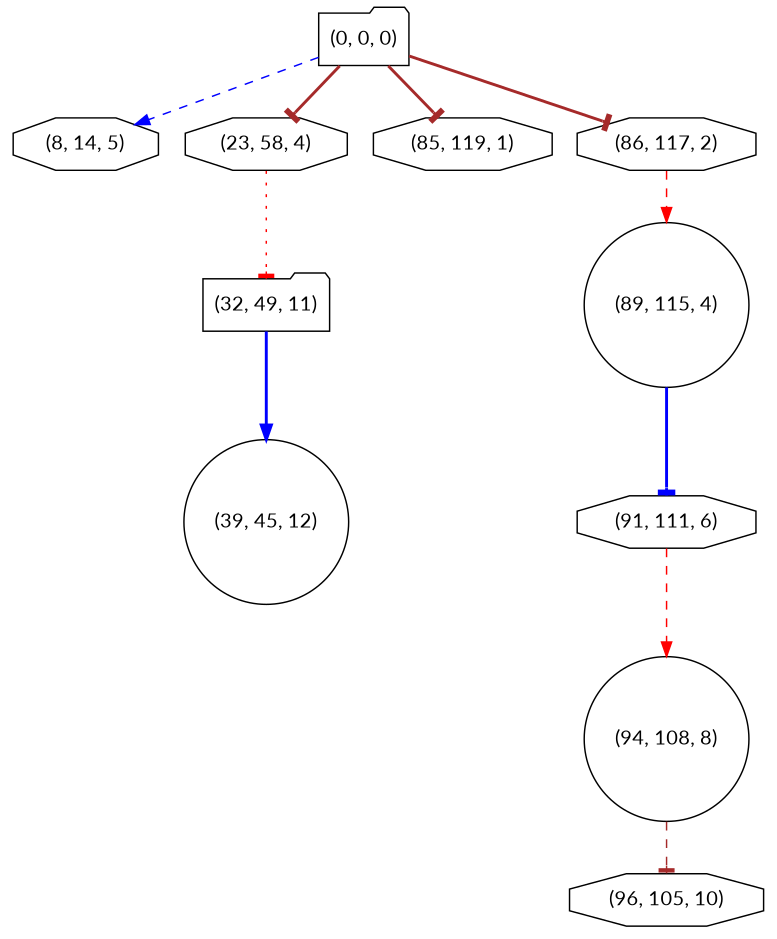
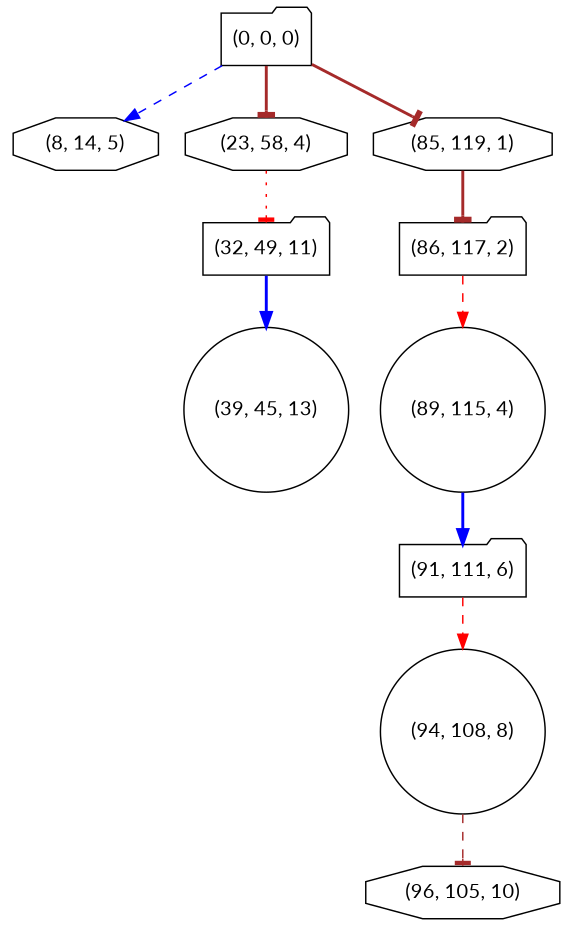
  digraph {
    fontname=Lato
    node [fontname=Lato shape=octagon]
    edge [arrowhead=normal color=brown fontname=Lato style=bold]
    "(0, 0, 0)" [shape=folder]
    n2 [label="(8, 14, 5)"]
    "(23, 58, 4)"
    "(85, 119, 1)"
    "(32, 49, 11)" [shape=folder]
-   "(86, 117, 2)"
-   "(39, 45, 13)" [shape=circle label="(39, 45, 12)"]
+   "(86, 117, 2)" [shape=folder]
+   "(39, 45, 13)" [shape=circle]
    "(89, 115, 4)" [shape=circle]
-   "(91, 111, 6)"
+   "(91, 111, 6)" [shape=folder]
    "(94, 108, 8)" [shape=circle]
    "(96, 105, 10)"
    "(0, 0, 0)" -> n2 [color=blue style=dashed]
    "(0, 0, 0)" -> "(23, 58, 4)" [arrowhead=tee]
    "(0, 0, 0)" -> "(85, 119, 1)" [arrowhead=tee]
    "(23, 58, 4)" -> "(32, 49, 11)" [arrowhead=tee color=red style=dotted]
-   "(0, 0, 0)" -> "(86, 117, 2)" [arrowhead=tee]
+   "(85, 119, 1)" -> "(86, 117, 2)" [arrowhead=tee]
    "(32, 49, 11)" -> "(39, 45, 13)" [color=blue]
    "(86, 117, 2)" -> "(89, 115, 4)" [color=red style=dashed]
-   "(89, 115, 4)" -> "(91, 111, 6)" [arrowhead=tee color=blue]
+   "(89, 115, 4)" -> "(91, 111, 6)" [color=blue]
    "(91, 111, 6)" -> "(94, 108, 8)" [color=red style=dashed]
    "(94, 108, 8)" -> "(96, 105, 10)" [arrowhead=tee style=dashed]
  }
